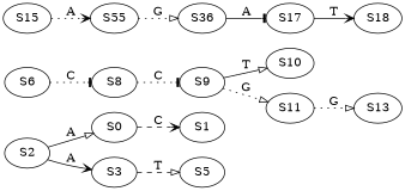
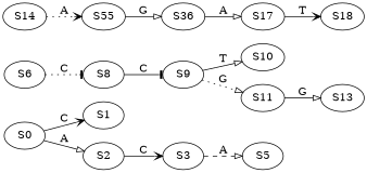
  strict digraph {
    rankdir=LR
    edge [arrowhead=onormal style=solid]
    S0
    S1
    S2
    S3
    S5
    S6
    S8
    S9
    S10
    S11
    S13
    n12 [label=S55]
-   S14 [label=S15]
+   S14
    n14 [label=S36]
    S17
    S18
-   S0 -> S1 [arrowhead=vee label=C style=dashed]
-   S2 -> S0 [label=A]
-   S2 -> S3 [arrowhead=vee label=A]
-   S3 -> S5 [label=T style=dashed]
+   S0 -> S1 [arrowhead=vee label=C]
+   S0 -> S2 [label=A]
+   S2 -> S3 [arrowhead=vee label=C]
+   S3 -> S5 [label=A style=dashed]
    S6 -> S8 [arrowhead=tee label=C style=dotted]
-   S8 -> S9 [arrowhead=tee label=C style=dotted]
+   S8 -> S9 [arrowhead=tee label=C]
    S9 -> S10 [label=T]
    S9 -> S11 [label=G style=dotted]
-   S11 -> S13 [label=G style=dotted]
-   n12 -> n14 [label=G style=dotted]
+   S11 -> S13 [label=G]
+   n12 -> n14 [label=G]
    S14 -> n12 [arrowhead=vee label=A style=dotted]
-   n14 -> S17 [arrowhead=tee label=A]
+   n14 -> S17 [label=A]
    S17 -> S18 [arrowhead=vee label=T]
  }
